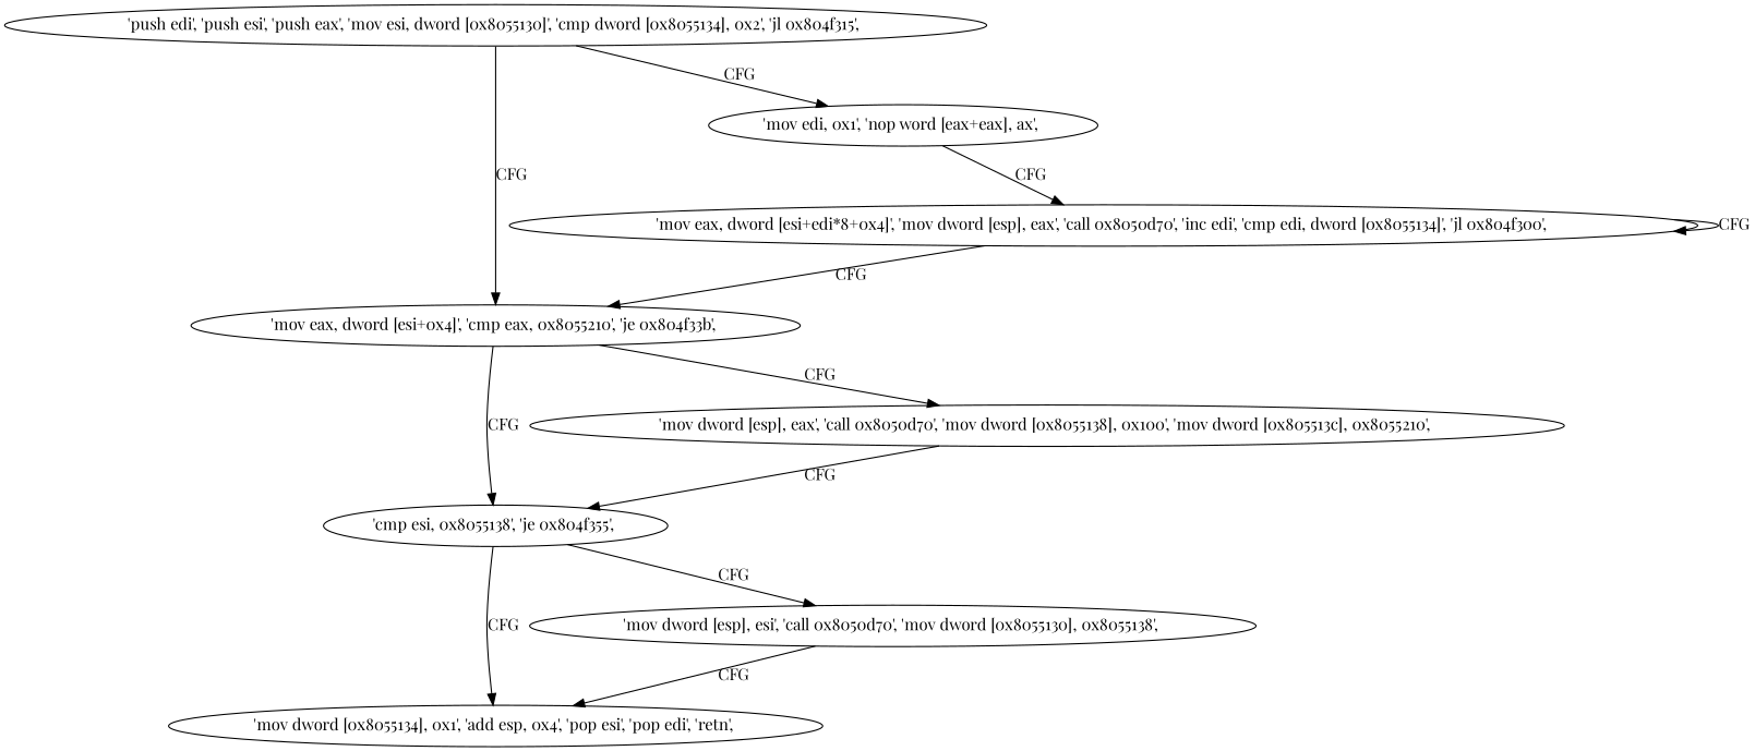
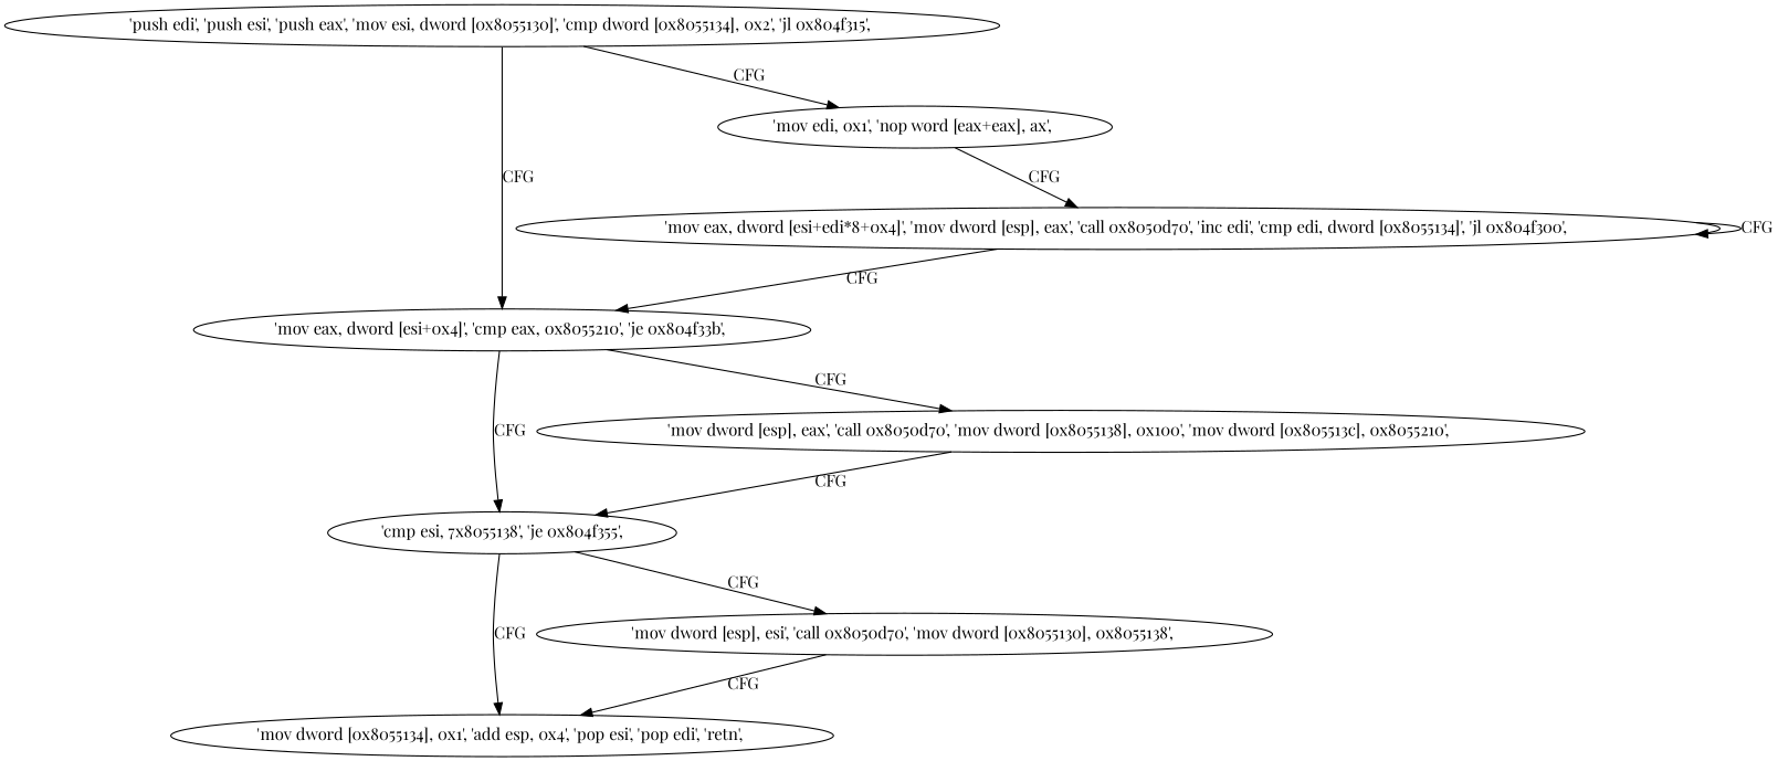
  digraph {
    fontname="Playfair Display"
    node [fontname="Playfair Display"]
    edge [fontname="Playfair Display"]
    n1 [label="'push edi', 'push esi', 'push eax', 'mov esi, dword [0x8055130]', 'cmp dword [0x8055134], 0x2', 'jl 0x804f315', "]
    n2 [label="'mov eax, dword [esi+0x4]', 'cmp eax, 0x8055210', 'je 0x804f33b', "]
    n3 [label="'mov edi, 0x1', 'nop word [eax+eax], ax', "]
-   n4 [label="'cmp esi, 0x8055138', 'je 0x804f355', "]
+   n4 [label="'cmp esi, 7x8055138', 'je 0x804f355',"]
    n5 [label="'mov dword [esp], eax', 'call 0x8050d70', 'mov dword [0x8055138], 0x100', 'mov dword [0x805513c], 0x8055210', "]
    n6 [label="'mov eax, dword [esi+edi*8+0x4]', 'mov dword [esp], eax', 'call 0x8050d70', 'inc edi', 'cmp edi, dword [0x8055134]', 'jl 0x804f300', "]
    n7 [label="'mov dword [0x8055134], 0x1', 'add esp, 0x4', 'pop esi', 'pop edi', 'retn', "]
    n8 [label="'mov dword [esp], esi', 'call 0x8050d70', 'mov dword [0x8055130], 0x8055138', "]
    n1 -> n2 [label=CFG]
    n1 -> n3 [label=CFG]
    n2 -> n4 [label=CFG]
    n2 -> n5 [label=CFG]
    n3 -> n6 [label=CFG]
    n4 -> n7 [label=CFG]
    n4 -> n8 [label=CFG]
    n5 -> n4 [label=CFG]
    n6 -> n2 [label=CFG]
    n6 -> n6 [label=CFG]
    n8 -> n7 [label=CFG]
  }
